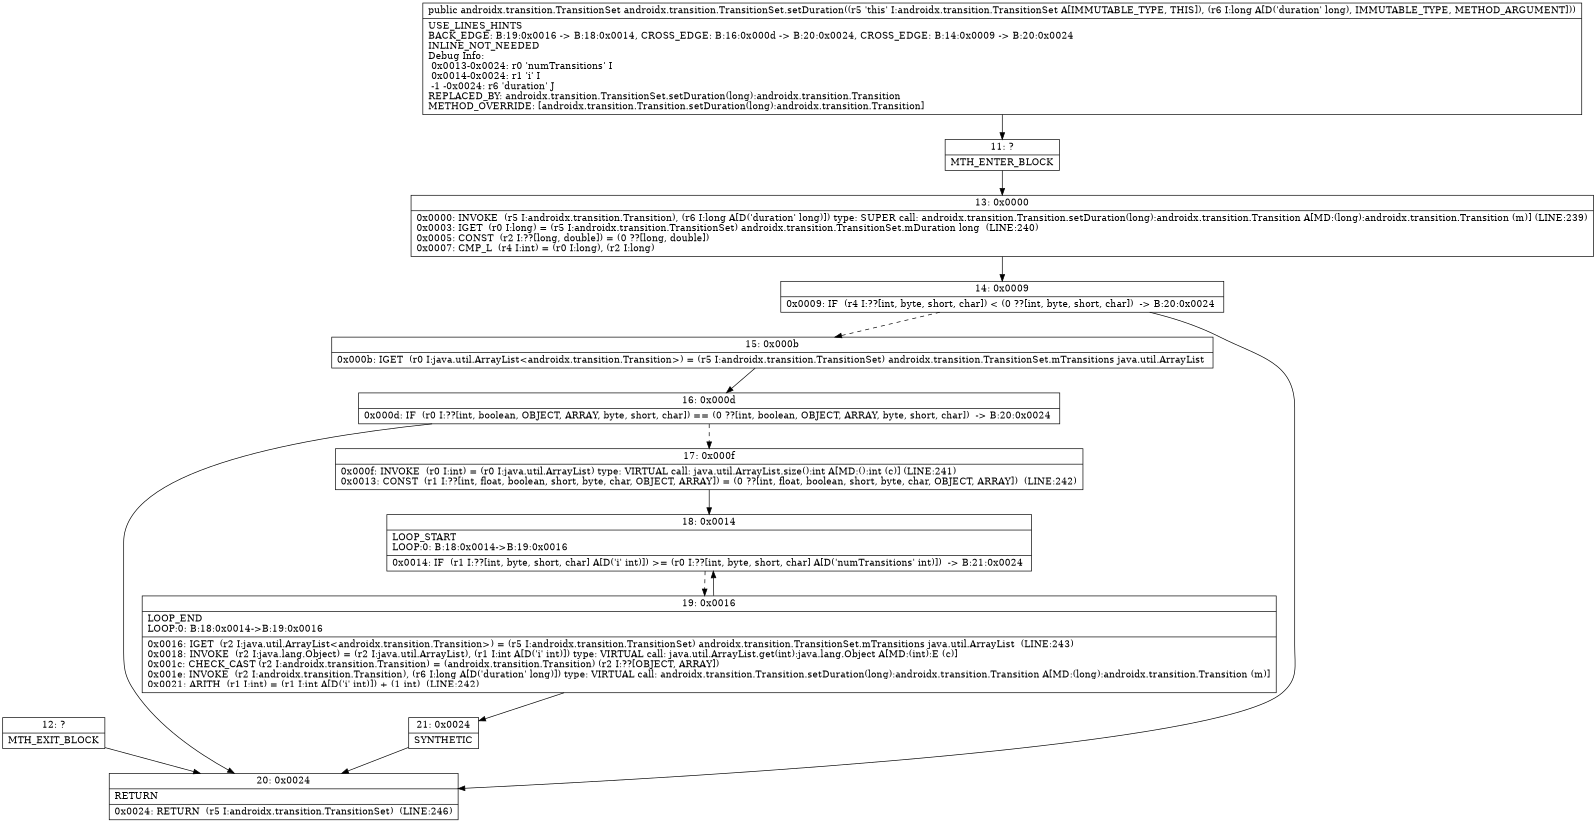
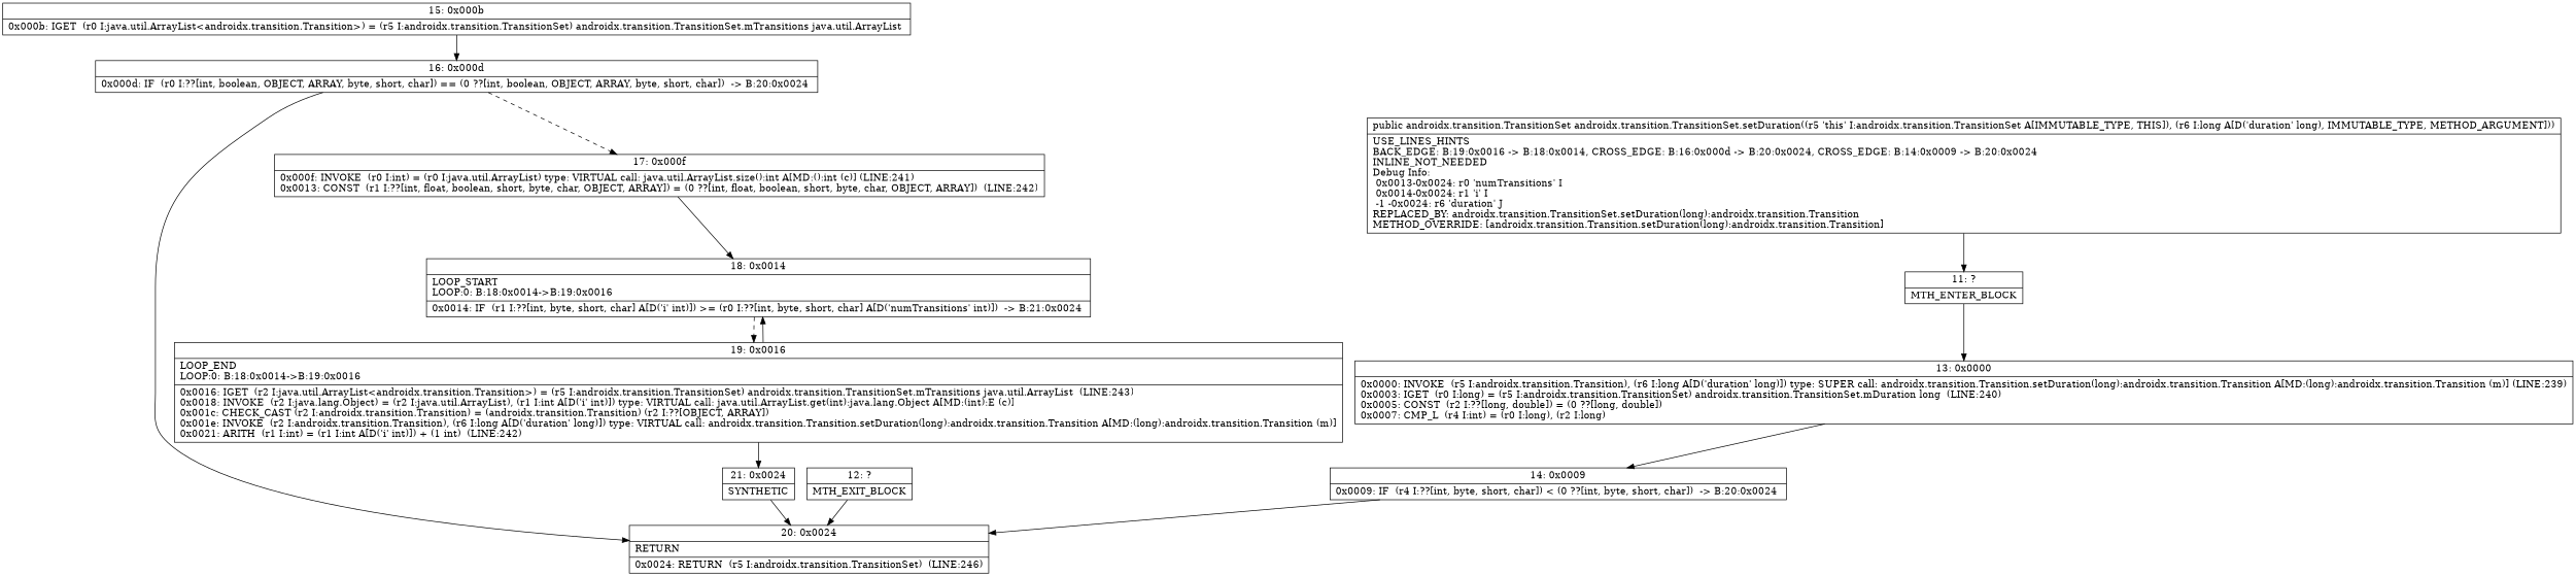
  digraph {
    node [shape=record]
    n1 [label="{11\:\ ?|MTH_ENTER_BLOCK\l}"]
    n2 [label="{13\:\ 0x0000|0x0000: INVOKE  (r5 I:androidx.transition.Transition), (r6 I:long A[D('duration' long)]) type: SUPER call: androidx.transition.Transition.setDuration(long):androidx.transition.Transition A[MD:(long):androidx.transition.Transition (m)] (LINE:239)\l0x0003: IGET  (r0 I:long) = (r5 I:androidx.transition.TransitionSet) androidx.transition.TransitionSet.mDuration long  (LINE:240)\l0x0005: CONST  (r2 I:??[long, double]) = (0 ??[long, double]) \l0x0007: CMP_L  (r4 I:int) = (r0 I:long), (r2 I:long) \l}"]
    n3 [label="{14\:\ 0x0009|0x0009: IF  (r4 I:??[int, byte, short, char]) \< (0 ??[int, byte, short, char])  \-\> B:20:0x0024 \l}"]
    n4 [label="{15\:\ 0x000b|0x000b: IGET  (r0 I:java.util.ArrayList\<androidx.transition.Transition\>) = (r5 I:androidx.transition.TransitionSet) androidx.transition.TransitionSet.mTransitions java.util.ArrayList \l}"]
    n5 [label="{20\:\ 0x0024|RETURN\l|0x0024: RETURN  (r5 I:androidx.transition.TransitionSet)  (LINE:246)\l}"]
    n6 [label="{16\:\ 0x000d|0x000d: IF  (r0 I:??[int, boolean, OBJECT, ARRAY, byte, short, char]) == (0 ??[int, boolean, OBJECT, ARRAY, byte, short, char])  \-\> B:20:0x0024 \l}"]
    n7 [label="{17\:\ 0x000f|0x000f: INVOKE  (r0 I:int) = (r0 I:java.util.ArrayList) type: VIRTUAL call: java.util.ArrayList.size():int A[MD:():int (c)] (LINE:241)\l0x0013: CONST  (r1 I:??[int, float, boolean, short, byte, char, OBJECT, ARRAY]) = (0 ??[int, float, boolean, short, byte, char, OBJECT, ARRAY])  (LINE:242)\l}"]
    n8 [label="{18\:\ 0x0014|LOOP_START\lLOOP:0: B:18:0x0014\-\>B:19:0x0016\l|0x0014: IF  (r1 I:??[int, byte, short, char] A[D('i' int)]) \>= (r0 I:??[int, byte, short, char] A[D('numTransitions' int)])  \-\> B:21:0x0024 \l}"]
    n9 [label="{19\:\ 0x0016|LOOP_END\lLOOP:0: B:18:0x0014\-\>B:19:0x0016\l|0x0016: IGET  (r2 I:java.util.ArrayList\<androidx.transition.Transition\>) = (r5 I:androidx.transition.TransitionSet) androidx.transition.TransitionSet.mTransitions java.util.ArrayList  (LINE:243)\l0x0018: INVOKE  (r2 I:java.lang.Object) = (r2 I:java.util.ArrayList), (r1 I:int A[D('i' int)]) type: VIRTUAL call: java.util.ArrayList.get(int):java.lang.Object A[MD:(int):E (c)]\l0x001c: CHECK_CAST (r2 I:androidx.transition.Transition) = (androidx.transition.Transition) (r2 I:??[OBJECT, ARRAY]) \l0x001e: INVOKE  (r2 I:androidx.transition.Transition), (r6 I:long A[D('duration' long)]) type: VIRTUAL call: androidx.transition.Transition.setDuration(long):androidx.transition.Transition A[MD:(long):androidx.transition.Transition (m)]\l0x0021: ARITH  (r1 I:int) = (r1 I:int A[D('i' int)]) + (1 int)  (LINE:242)\l}"]
    n10 [label="{21\:\ 0x0024|SYNTHETIC\l}"]
    n11 [label="{12\:\ ?|MTH_EXIT_BLOCK\l}"]
    n12 [label="{public androidx.transition.TransitionSet androidx.transition.TransitionSet.setDuration((r5 'this' I:androidx.transition.TransitionSet A[IMMUTABLE_TYPE, THIS]), (r6 I:long A[D('duration' long), IMMUTABLE_TYPE, METHOD_ARGUMENT]))  | USE_LINES_HINTS\lBACK_EDGE: B:19:0x0016 \-\> B:18:0x0014, CROSS_EDGE: B:16:0x000d \-\> B:20:0x0024, CROSS_EDGE: B:14:0x0009 \-\> B:20:0x0024\lINLINE_NOT_NEEDED\lDebug Info:\l  0x0013\-0x0024: r0 'numTransitions' I\l  0x0014\-0x0024: r1 'i' I\l  \-1 \-0x0024: r6 'duration' J\lREPLACED_BY: androidx.transition.TransitionSet.setDuration(long):androidx.transition.Transition\lMETHOD_OVERRIDE: [androidx.transition.Transition.setDuration(long):androidx.transition.Transition]\l}"]
    n1 -> n2
    n2 -> n3
-   n3 -> n4 [style=dashed]
    n3 -> n5
    n4 -> n6
    n6 -> n5
    n6 -> n7 [style=dashed]
    n7 -> n8
    n8 -> n9 [style=dashed]
    n9 -> n8
    n9 -> n10
    n10 -> n5
    n11 -> n5
    n12 -> n1
  }
